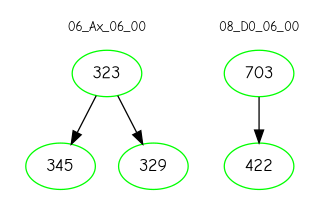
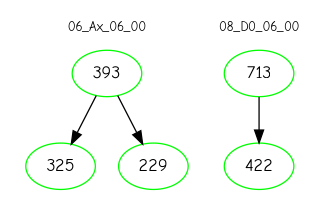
  digraph {
    fontname="Comic Neue"
    node [color=green fontname="Comic Neue"]
    edge [color=black fontname="Comic Neue"]
-   n1 [label=323]
-   n2 [label=345]
-   n3 [label=329]
-   n4 [label=703]
+   n1 [label=393]
+   n2 [label=325]
+   n3 [label=229]
+   n4 [label=713]
    n5 [label=422]
    subgraph cluster_1 {
      color=white
      fontsize=10
      label="06_Ax_06_00"
      n1
      n2
      n3
    }
    subgraph cluster_2 {
      color=white
      fontsize=10
      label="08_D0_06_00"
      n4
      n5
    }
    n1 -> n2
    n1 -> n3
    n4 -> n5
  }
